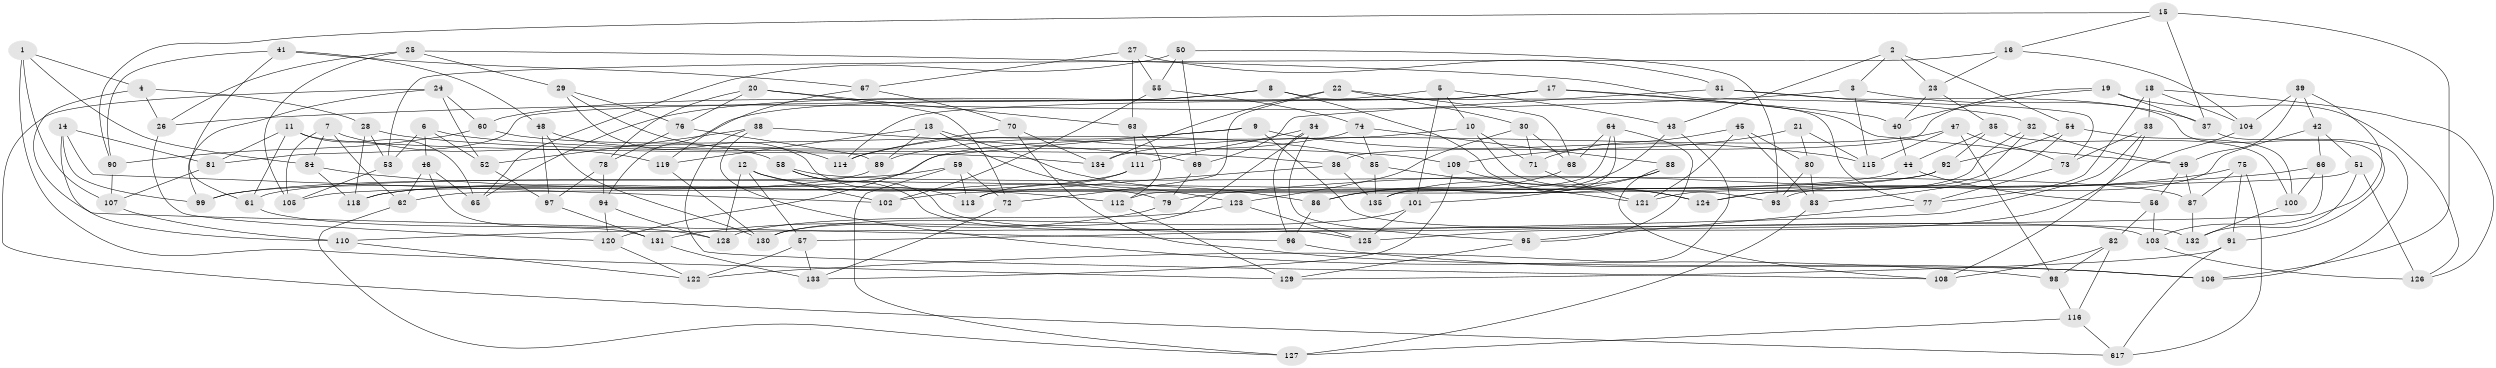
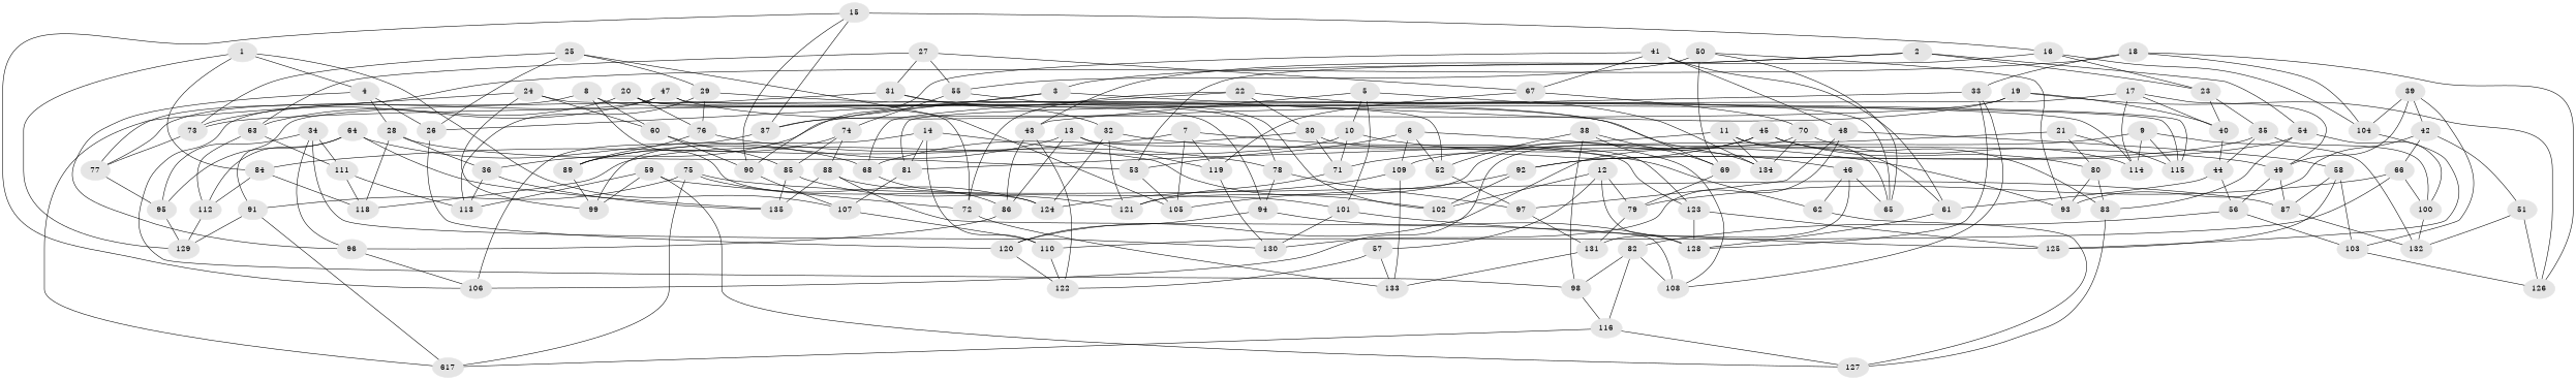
  graph {
    node [color=gray90 style=filled]
    1
    4
    84
    107
    129
    26
    28
    96
    118
    112
    110
    2
    3
    23
    43
    54
    37
    115
    40
    35
    86
    122
    92
    100
    83
    120
    106
    53
    36
    5
    10
    65
    101
    71
    93
    130
    125
    6
    46
    52
    109
    62
    131
    97
    105
    124
    133
    7
    119
    127
    8
    60
    77
    94
    90
    85
    95
    128
    9
    114
    132
    121
    11
    61
    81
    134
    12
    57
    79
    102
    13
    89
    123
    99
    14
    15
    16
    104
    17
    49
    44
    87
    56
    18
    33
    126
    73
    108
    19
    113
    135
    20
    63
    72
    76
    78
    111
    21
    80
    22
    30
    68
    24
    n104 [label=617]
    25
    29
    27
    31
    55
    67
    32
    69
    91
    74
    70
    34
    38
    98
    116
    39
    42
    103
    51
    66
    41
    48
    58
    82
    45
    47
    50
    88
    59
    64
    75
    1 -- 4
    1 -- 84
    1 -- 107
    1 -- 129
    4 -- 26
    4 -- 28
    4 -- 96
    84 -- 118
    84 -- 112
    107 -- 110
    26 -- 120
    28 -- 118
    28 -- 53
    28 -- 36
    96 -- 106
    112 -- 129
    110 -- 122
    2 -- 3
    2 -- 23
    2 -- 43
    2 -- 54
    3 -- 26
    3 -- 37
    3 -- 115
    23 -- 40
    23 -- 35
    43 -- 86
    43 -- 122
    54 -- 92
    54 -- 100
    54 -- 83
    37 -- 106
    40 -- 44
    35 -- 92
    35 -- 100
    35 -- 44
    86 -- 96
    92 -- 105
    92 -- 102
    100 -- 132
    83 -- 127
    120 -- 122
    53 -- 105
    36 -- 113
    36 -- 135
    5 -- 43
    5 -- 10
    5 -- 65
    5 -- 101
    10 -- 118
    10 -- 71
    10 -- 93
    101 -- 130
    101 -- 125
    71 -- 121
    6 -- 53
    6 -- 46
    6 -- 52
    6 -- 109
    46 -- 65
    46 -- 62
    46 -- 131
    52 -- 97
    109 -- 124
    109 -- 133
    62 -- 127
    131 -- 133
    97 -- 131
    7 -- 84
    7 -- 62
    7 -- 105
    7 -- 119
    119 -- 130
    8 -- 124
    8 -- 60
    8 -- 77
    8 -- 94
    60 -- 90
    60 -- 85
    77 -- 95
    94 -- 120
    94 -- 128
    90 -- 107
    85 -- 121
    85 -- 135
    95 -- 129
    9 -- 115
    9 -- 120
    9 -- 114
    9 -- 132
    11 -- 65
    11 -- 61
    11 -- 81
    11 -- 134
    61 -- 128
    81 -- 107
    12 -- 128
    12 -- 57
    12 -- 79
    12 -- 102
    57 -- 122
    57 -- 133
    79 -- 131
    13 -- 86
    13 -- 119
    13 -- 89
    13 -- 123
    89 -- 99
    123 -- 125
    123 -- 128
    14 -- 110
    14 -- 81
    14 -- 102
    14 -- 99
    15 -- 37
    15 -- 106
    15 -- 90
    15 -- 16
    16 -- 23
    16 -- 53
    16 -- 104
    104 -- 125
    17 -- 40
    17 -- 114
    17 -- 81
    17 -- 49
    49 -- 87
    49 -- 56
    44 -- 61
    44 -- 56
    87 -- 132
    56 -- 103
    56 -- 82
    18 -- 77
    18 -- 104
    18 -- 33
    18 -- 126
-   33 -- 57
+   33 -- 128
    33 -- 73
    33 -- 108
    73 -- 77
    19 -- 37
    19 -- 40
    19 -- 36
    19 -- 126
    20 -- 63
    20 -- 72
    20 -- 76
    20 -- 78
    63 -- 112
    63 -- 111
    72 -- 133
    76 -- 89
    76 -- 78
    78 -- 97
    78 -- 94
    111 -- 118
    111 -- 113
    21 -- 115
    21 -- 109
    21 -- 80
    80 -- 83
    80 -- 93
    22 -- 134
    22 -- 72
    22 -- 30
    22 -- 68
    30 -- 71
    30 -- 123
    30 -- 68
    68 -- 86
    24 -- 52
    24 -- 60
    24 -- 99
    24 -- n104
    25 -- 26
    25 -- 105
    25 -- 73
    25 -- 29
    29 -- 114
    29 -- 113
    29 -- 76
    27 -- 63
    27 -- 31
    27 -- 55
    27 -- 67
    31 -- 32
    31 -- 69
    31 -- 91
    55 -- 102
    55 -- 74
    67 -- 119
    67 -- 70
    32 -- 124
    32 -- 121
    32 -- 49
    69 -- 79
    91 -- 129
    91 -- n104
    74 -- 85
    74 -- 89
    74 -- 88
    70 -- 106
    70 -- 114
    70 -- 134
    34 -- 96
    34 -- 130
    34 -- 95
    34 -- 111
    38 -- 52
    38 -- 108
    38 -- 69
    38 -- 98
    98 -- 116
    116 -- 127
    116 -- n104
    39 -- 104
    39 -- 49
    39 -- 42
    39 -- 103
    42 -- 93
    42 -- 51
    42 -- 66
    103 -- 126
-   51 -- 62
    51 -- 132
    51 -- 126
    66 -- 110
    66 -- 100
    66 -- 79
    41 -- 90
    41 -- 61
    41 -- 67
    41 -- 48
    48 -- 130
    48 -- 97
    48 -- 58
    58 -- 125
    58 -- 87
    58 -- 103
    82 -- 108
    82 -- 98
    82 -- 116
    45 -- 83
    45 -- 71
    45 -- 121
    45 -- 80
    47 -- 115
    47 -- 134
    47 -- 73
    47 -- 98
    50 -- 65
    50 -- 93
    50 -- 55
    50 -- 69
    88 -- 101
    88 -- 108
    88 -- 135
    59 -- 127
    59 -- 99
    59 -- 113
    59 -- 72
    64 -- 112
    64 -- 95
    64 -- 135
    64 -- 68
    75 -- 124
    75 -- 87
    75 -- n104
    75 -- 91
  }
